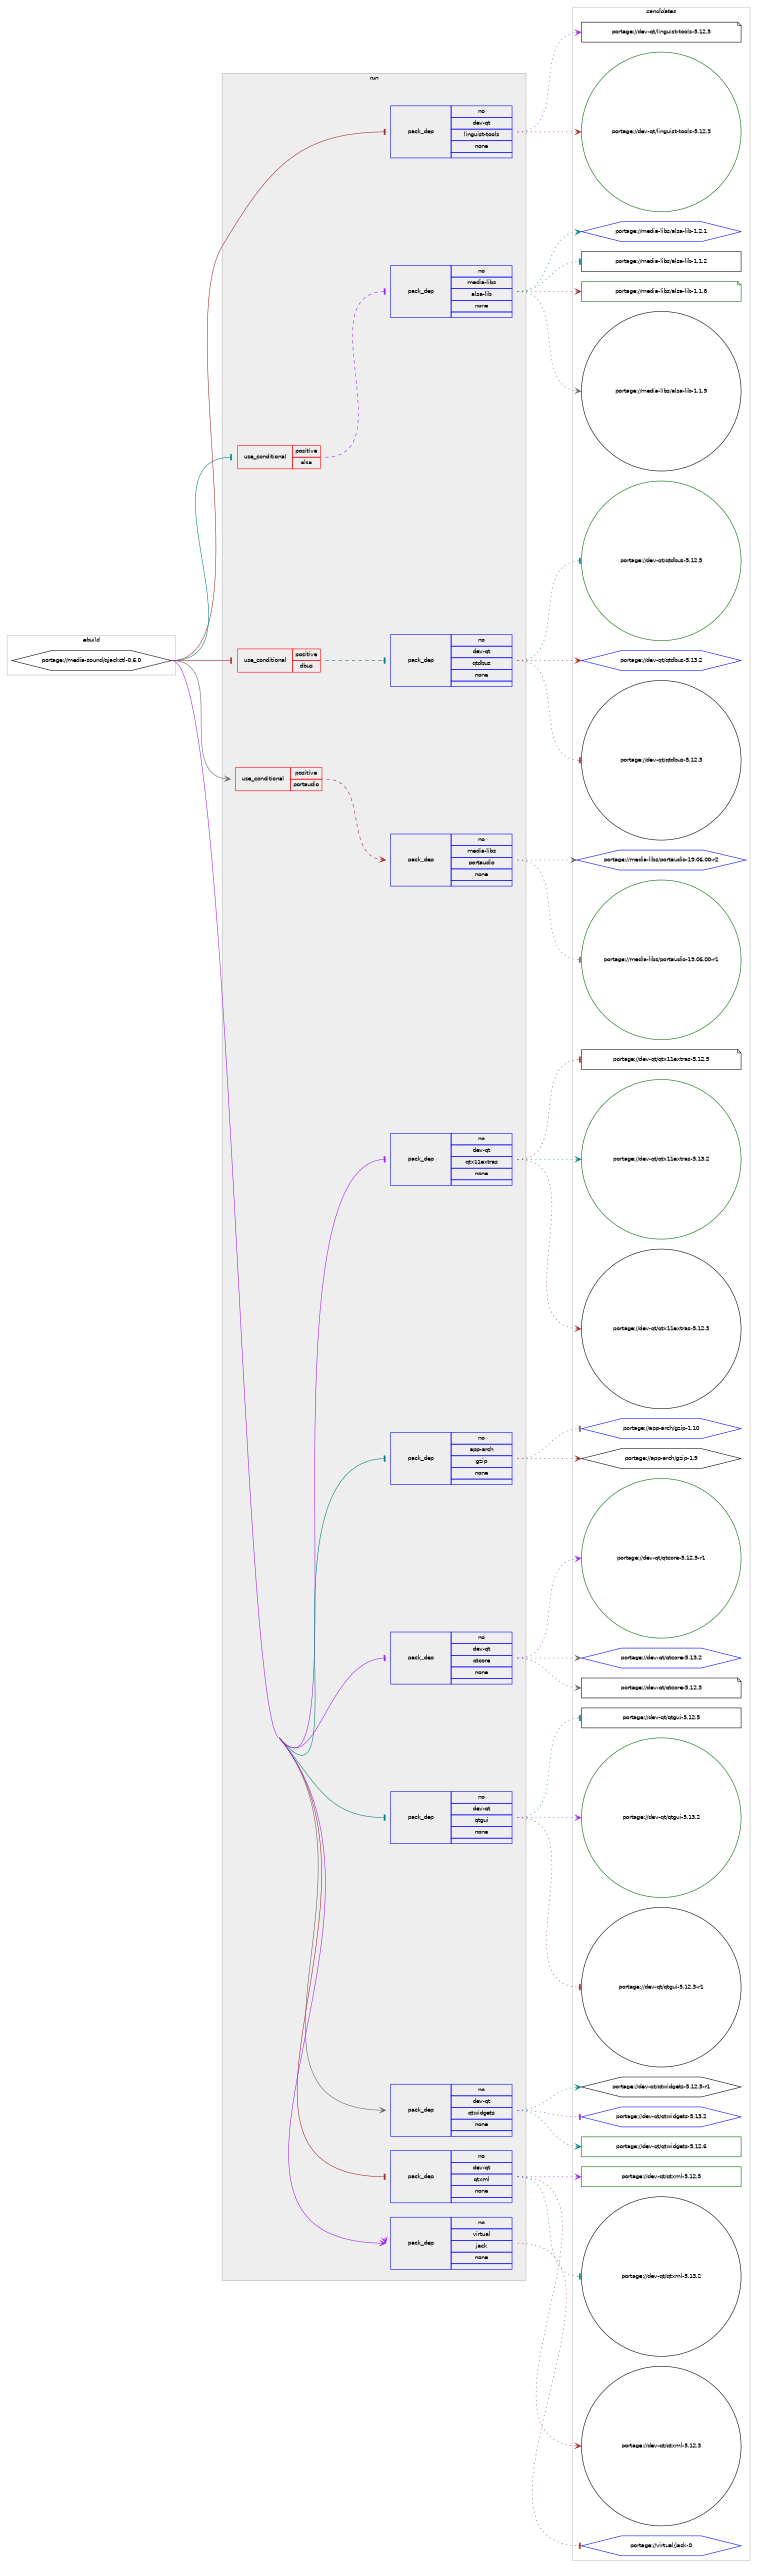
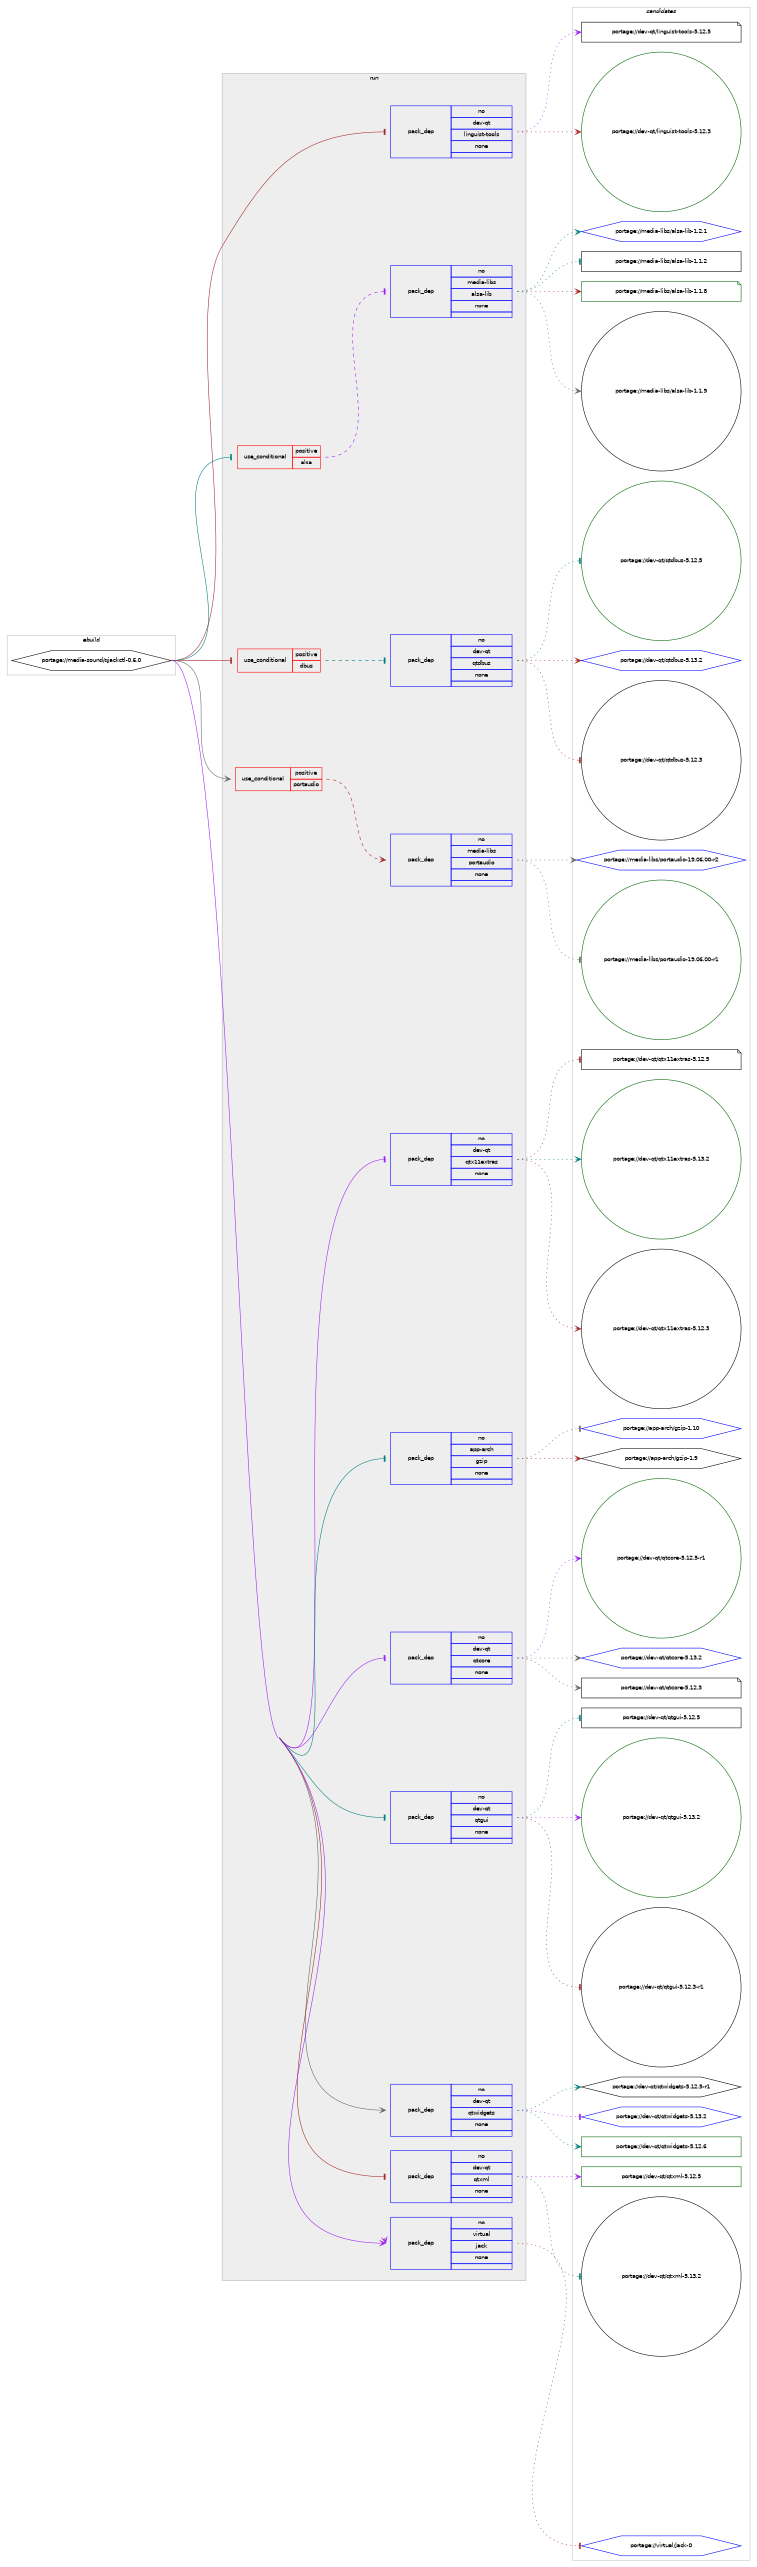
  digraph {
    compound=true
    concentrate=true
    fontname=Helvetica
    fontsize=10
    newrank=true
    rankdir=LR
    ranksep=1.5
    node [color=blue fontname=Helvetica fontsize=10 shape=none]
    edge [arrowhead=vee color=brown headport=w style=dotted tailport=e weight=100]
    n1 [color=black label="portage://media-sound/qjackctl-0.6.0" shape=hexagon width=4]
    n2 [label=<<TABLE BORDER="0" CELLBORDER="1" CELLSPACING="0" CELLPADDING="4" WIDTH="220"><TR><TD ROWSPAN="6" CELLPADDING="30">pack_dep</TD></TR><TR><TD WIDTH="110">no</TD></TR><TR><TD>dev-qt</TD></TR><TR><TD>linguist-tools</TD></TR><TR><TD>none</TD></TR><TR><TD></TD></TR></TABLE>>]
    n3 [label=<<TABLE BORDER="0" CELLBORDER="1" CELLSPACING="0" CELLPADDING="4" WIDTH="220"><TR><TD ROWSPAN="6" CELLPADDING="30">pack_dep</TD></TR><TR><TD WIDTH="110">no</TD></TR><TR><TD>media-libs</TD></TR><TR><TD>alsa-lib</TD></TR><TR><TD>none</TD></TR><TR><TD></TD></TR></TABLE>>]
    n4 [color=red label=<<TABLE BORDER="0" CELLBORDER="1" CELLSPACING="0" CELLPADDING="4"><TR><TD ROWSPAN="3" CELLPADDING="10">use_conditional</TD></TR><TR><TD>positive</TD></TR><TR><TD>alsa</TD></TR></TABLE>>]
    n5 [label=<<TABLE BORDER="0" CELLBORDER="1" CELLSPACING="0" CELLPADDING="4" WIDTH="220"><TR><TD ROWSPAN="6" CELLPADDING="30">pack_dep</TD></TR><TR><TD WIDTH="110">no</TD></TR><TR><TD>dev-qt</TD></TR><TR><TD>qtdbus</TD></TR><TR><TD>none</TD></TR><TR><TD></TD></TR></TABLE>>]
    n6 [color=red label=<<TABLE BORDER="0" CELLBORDER="1" CELLSPACING="0" CELLPADDING="4"><TR><TD ROWSPAN="3" CELLPADDING="10">use_conditional</TD></TR><TR><TD>positive</TD></TR><TR><TD>dbus</TD></TR></TABLE>>]
    n7 [label=<<TABLE BORDER="0" CELLBORDER="1" CELLSPACING="0" CELLPADDING="4" WIDTH="220"><TR><TD ROWSPAN="6" CELLPADDING="30">pack_dep</TD></TR><TR><TD WIDTH="110">no</TD></TR><TR><TD>dev-qt</TD></TR><TR><TD>qtx11extras</TD></TR><TR><TD>none</TD></TR><TR><TD></TD></TR></TABLE>>]
    n8 [label=<<TABLE BORDER="0" CELLBORDER="1" CELLSPACING="0" CELLPADDING="4" WIDTH="220"><TR><TD ROWSPAN="6" CELLPADDING="30">pack_dep</TD></TR><TR><TD WIDTH="110">no</TD></TR><TR><TD>media-libs</TD></TR><TR><TD>portaudio</TD></TR><TR><TD>none</TD></TR><TR><TD></TD></TR></TABLE>>]
    n9 [color=red label=<<TABLE BORDER="0" CELLBORDER="1" CELLSPACING="0" CELLPADDING="4"><TR><TD ROWSPAN="3" CELLPADDING="10">use_conditional</TD></TR><TR><TD>positive</TD></TR><TR><TD>portaudio</TD></TR></TABLE>>]
    n10 [label=<<TABLE BORDER="0" CELLBORDER="1" CELLSPACING="0" CELLPADDING="4" WIDTH="220"><TR><TD ROWSPAN="6" CELLPADDING="30">pack_dep</TD></TR><TR><TD WIDTH="110">no</TD></TR><TR><TD>app-arch</TD></TR><TR><TD>gzip</TD></TR><TR><TD>none</TD></TR><TR><TD></TD></TR></TABLE>>]
    n11 [label=<<TABLE BORDER="0" CELLBORDER="1" CELLSPACING="0" CELLPADDING="4" WIDTH="220"><TR><TD ROWSPAN="6" CELLPADDING="30">pack_dep</TD></TR><TR><TD WIDTH="110">no</TD></TR><TR><TD>dev-qt</TD></TR><TR><TD>qtcore</TD></TR><TR><TD>none</TD></TR><TR><TD></TD></TR></TABLE>>]
    n12 [label=<<TABLE BORDER="0" CELLBORDER="1" CELLSPACING="0" CELLPADDING="4" WIDTH="220"><TR><TD ROWSPAN="6" CELLPADDING="30">pack_dep</TD></TR><TR><TD WIDTH="110">no</TD></TR><TR><TD>dev-qt</TD></TR><TR><TD>qtgui</TD></TR><TR><TD>none</TD></TR><TR><TD></TD></TR></TABLE>>]
    n13 [label=<<TABLE BORDER="0" CELLBORDER="1" CELLSPACING="0" CELLPADDING="4" WIDTH="220"><TR><TD ROWSPAN="6" CELLPADDING="30">pack_dep</TD></TR><TR><TD WIDTH="110">no</TD></TR><TR><TD>dev-qt</TD></TR><TR><TD>qtwidgets</TD></TR><TR><TD>none</TD></TR><TR><TD></TD></TR></TABLE>>]
    n14 [label=<<TABLE BORDER="0" CELLBORDER="1" CELLSPACING="0" CELLPADDING="4" WIDTH="220"><TR><TD ROWSPAN="6" CELLPADDING="30">pack_dep</TD></TR><TR><TD WIDTH="110">no</TD></TR><TR><TD>dev-qt</TD></TR><TR><TD>qtxml</TD></TR><TR><TD>none</TD></TR><TR><TD></TD></TR></TABLE>>]
    n15 [label=<<TABLE BORDER="0" CELLBORDER="1" CELLSPACING="0" CELLPADDING="4" WIDTH="220"><TR><TD ROWSPAN="6" CELLPADDING="30">pack_dep</TD></TR><TR><TD WIDTH="110">no</TD></TR><TR><TD>virtual</TD></TR><TR><TD>jack</TD></TR><TR><TD>none</TD></TR><TR><TD></TD></TR></TABLE>>]
    n16 [color=darkgreen label="portage://dev-qt/linguist-tools-5.12.3" shape=circle width=4]
    n17 [color=black label="portage://dev-qt/linguist-tools-5.12.5" shape=note width=4]
    n18 [color=black label="portage://media-libs/alsa-lib-1.1.2" shape=box width=4]
    n19 [color=darkgreen label="portage://media-libs/alsa-lib-1.1.8" shape=note width=4]
    n20 [color=black label="portage://media-libs/alsa-lib-1.1.9" shape=circle width=4]
    n21 [label="portage://media-libs/alsa-lib-1.2.1" shape=hexagon width=4]
    n22 [color=black label="portage://dev-qt/qtdbus-5.12.3" shape=circle width=4]
    n23 [color=darkgreen label="portage://dev-qt/qtdbus-5.12.5" shape=circle width=4]
    n24 [label="portage://dev-qt/qtdbus-5.13.2" shape=hexagon width=4]
    n25 [color=darkgreen label="portage://media-libs/portaudio-19.06.00-r1" shape=circle width=4]
    n26 [label="portage://media-libs/portaudio-19.06.00-r2" shape=hexagon width=4]
    n27 [label="portage://app-arch/gzip-1.10" shape=hexagon width=4]
    n28 [color=black label="portage://app-arch/gzip-1.9" shape=hexagon width=4]
    n29 [color=black label="portage://dev-qt/qtcore-5.12.3" shape=note width=4]
    n30 [color=darkgreen label="portage://dev-qt/qtcore-5.12.5-r1" shape=circle width=4]
    n31 [label="portage://dev-qt/qtcore-5.13.2" shape=hexagon width=4]
-   n32 [color=black label="portage://dev-qt/qtxml-5.12.3" shape=circle width=4]
    n33 [color=darkgreen label="portage://dev-qt/qtxml-5.12.5" shape=box width=4]
    n34 [color=black label="portage://dev-qt/qtxml-5.13.2" shape=circle width=4]
    n35 [color=black label="portage://dev-qt/qtgui-5.12.3-r1" shape=circle width=4]
    n36 [color=black label="portage://dev-qt/qtgui-5.12.5" shape=box width=4]
    n37 [color=darkgreen label="portage://dev-qt/qtgui-5.13.2" shape=circle width=4]
    n38 [color=darkgreen label="portage://dev-qt/qtwidgets-5.12.6" shape=box width=4]
    n39 [color=black label="portage://dev-qt/qtwidgets-5.12.5-r1" shape=hexagon width=4]
    n40 [label="portage://dev-qt/qtwidgets-5.13.2" shape=hexagon width=4]
    n41 [color=black label="portage://dev-qt/qtx11extras-5.12.3" shape=circle width=4]
    n42 [color=black label="portage://dev-qt/qtx11extras-5.12.5" shape=note width=4]
    n43 [color=darkgreen label="portage://dev-qt/qtx11extras-5.13.2" shape=circle width=4]
    n44 [label="portage://virtual/jack-0" shape=hexagon width=4]
    subgraph cluster_1 {
      color=gray
      label=<<i>ebuild</i>>
      rank=same
      n1
    }
    subgraph cluster_2 {
      color=gray
      label=<<i>dependencies</i>>
      subgraph cluster_3 {
        color=gray
        fillcolor="#eeeeee"
        label=<<i>compile</i>>
        style=filled
        subgraph sub_4 {
          color=gray
          fillcolor="#eeeeee"
          label=<<i>compile</i>>
          style=filled
          n2
        }
      }
      subgraph cluster_5 {
        color=gray
        fillcolor="#eeeeee"
        label=<<i>compile and run</i>>
        style=filled
        subgraph sub_6 {
          color=gray
          fillcolor="#eeeeee"
          label=<<i>compile and run</i>>
          style=filled
          n4
          subgraph sub_7 {
            color=gray
            fillcolor="#eeeeee"
            label=<<i>compile and run</i>>
            style=filled
            n3
          }
        }
        subgraph sub_8 {
          color=gray
          fillcolor="#eeeeee"
          label=<<i>compile and run</i>>
          style=filled
          n6
          subgraph sub_9 {
            color=gray
            fillcolor="#eeeeee"
            label=<<i>compile and run</i>>
            style=filled
            n5
          }
        }
        subgraph sub_10 {
          color=gray
          fillcolor="#eeeeee"
          label=<<i>compile and run</i>>
          style=filled
          n7
        }
        subgraph sub_11 {
          color=gray
          fillcolor="#eeeeee"
          label=<<i>compile and run</i>>
          style=filled
          n9
          subgraph sub_12 {
            color=gray
            fillcolor="#eeeeee"
            label=<<i>compile and run</i>>
            style=filled
            n8
          }
        }
        subgraph sub_13 {
          color=gray
          fillcolor="#eeeeee"
          label=<<i>compile and run</i>>
          style=filled
          n10
        }
        subgraph sub_14 {
          color=gray
          fillcolor="#eeeeee"
          label=<<i>compile and run</i>>
          style=filled
          n11
        }
        subgraph sub_15 {
          color=gray
          fillcolor="#eeeeee"
          label=<<i>compile and run</i>>
          style=filled
          n12
        }
        subgraph sub_16 {
          color=gray
          fillcolor="#eeeeee"
          label=<<i>compile and run</i>>
          style=filled
          n13
        }
        subgraph sub_17 {
          color=gray
          fillcolor="#eeeeee"
          label=<<i>compile and run</i>>
          style=filled
          n14
        }
        subgraph sub_18 {
          color=gray
          fillcolor="#eeeeee"
          label=<<i>compile and run</i>>
          style=filled
          n15
        }
      }
      subgraph cluster_19 {
        color=gray
        fillcolor="#eeeeee"
        label=<<i>run</i>>
        style=filled
      }
    }
    subgraph cluster_20 {
      color=gray
      label=<<i>candidates</i>>
      rank=same
      subgraph sub_21 {
        color=black
        label=<<i>candidates</i>>
        nodesep=1
        rank=same
        n16
        n17
      }
      subgraph sub_22 {
        color=black
        label=<<i>candidates</i>>
        nodesep=1
        rank=same
        n18
        n19
        n20
        n21
      }
      subgraph sub_23 {
        color=black
        label=<<i>candidates</i>>
        nodesep=1
        rank=same
        n22
        n23
        n24
      }
      subgraph sub_24 {
        color=black
        label=<<i>candidates</i>>
        nodesep=1
        rank=same
        n25
        n26
      }
      subgraph sub_25 {
        color=black
        label=<<i>candidates</i>>
        nodesep=1
        rank=same
        n27
        n28
      }
      subgraph sub_26 {
        color=black
        label=<<i>candidates</i>>
        nodesep=1
        rank=same
        n29
        n30
        n31
      }
      subgraph sub_27 {
        color=black
        label=<<i>candidates</i>>
        nodesep=1
        rank=same
-       n32
        n33
        n34
      }
      subgraph sub_28 {
        color=black
        label=<<i>candidates</i>>
        nodesep=1
        rank=same
        n35
        n36
        n37
      }
      subgraph sub_29 {
        color=black
        label=<<i>candidates</i>>
        nodesep=1
        rank=same
        n38
        n39
        n40
      }
      subgraph sub_30 {
        color=black
        label=<<i>candidates</i>>
        nodesep=1
        rank=same
        n41
        n42
        n43
      }
      subgraph sub_31 {
        color=black
        label=<<i>candidates</i>>
        nodesep=1
        rank=same
        n44
      }
    }
    n1 -> n2 [arrowhead=tee style=solid weight=20]
    n1 -> n4 [arrowhead=tee color=teal style=solid weight=20]
    n1 -> n6 [arrowhead=tee style=solid weight=20]
    n1 -> n7 [arrowhead=tee color=purple style=solid weight=20]
    n1 -> n9 [color=gray40 style=solid weight=20]
    n1 -> n10 [arrowhead=tee color=teal style=solid weight=20]
    n1 -> n11 [arrowhead=tee color=purple style=solid weight=20]
    n1 -> n12 [arrowhead=tee color=teal style=solid weight=20]
    n1 -> n13 [color=gray40 style=solid weight=20]
    n1 -> n14 [arrowhead=tee style=solid weight=20]
    n1 -> n15 [color=purple style=solid weight=20]
    n2 -> n16
    n2 -> n17 [color=purple]
    n3 -> n18 [arrowhead=tee color=teal]
    n3 -> n19
    n3 -> n20 [color=gray40]
    n3 -> n21 [color=teal]
    n4 -> n3 [arrowhead=tee color=purple style=dashed weight=20]
    n5 -> n22 [arrowhead=tee]
    n5 -> n23 [arrowhead=tee color=teal]
    n5 -> n24
    n6 -> n5 [arrowhead=tee color=teal style=dashed weight=20]
    n7 -> n41
    n7 -> n42 [arrowhead=tee]
    n7 -> n43 [color=teal]
    n8 -> n25 [arrowhead=tee color=gray40]
    n8 -> n26 [color=gray40]
    n9 -> n8 [style=dashed weight=20]
    n10 -> n27 [arrowhead=tee color=gray40]
    n10 -> n28
    n11 -> n29 [color=gray40]
    n11 -> n30 [color=purple]
    n11 -> n31 [color=gray40]
    n12 -> n35 [arrowhead=tee]
    n12 -> n36 [arrowhead=tee color=teal]
    n12 -> n37 [color=purple]
    n13 -> n38 [color=teal]
    n13 -> n39 [color=teal]
    n13 -> n40 [arrowhead=tee color=purple]
-   n14 -> n32
    n14 -> n33 [color=purple]
    n14 -> n34 [arrowhead=tee color=teal]
    n15 -> n44 [arrowhead=tee]
  }
